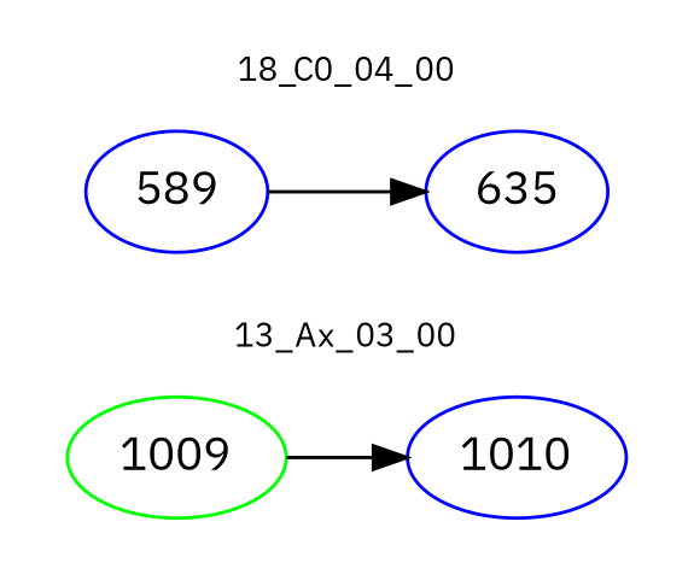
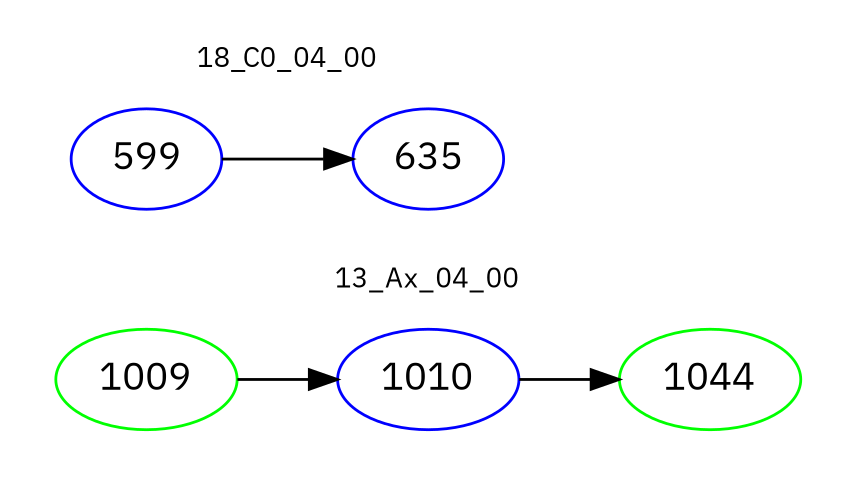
  digraph {
    fontname="IBM Plex Sans"
    rankdir=LR
    node [color=blue fontname="IBM Plex Sans"]
    edge [color=black fontname="IBM Plex Sans"]
    n1 [color=green label=1009]
    n2 [label=1010]
-   n4 [label=589]
+   n3 [color=green label=1044]
+   n4 [label=599]
    n5 [label=635]
    subgraph cluster_1 {
      color=white
      fontsize=10
-     label="13_Ax_03_00"
+     label="13_Ax_04_00"
      n1
      n2
+     n3
    }
    subgraph cluster_2 {
      color=white
      fontsize=10
      label="18_C0_04_00"
      n4
      n5
    }
    n1 -> n2
+   n2 -> n3
    n4 -> n5
  }
